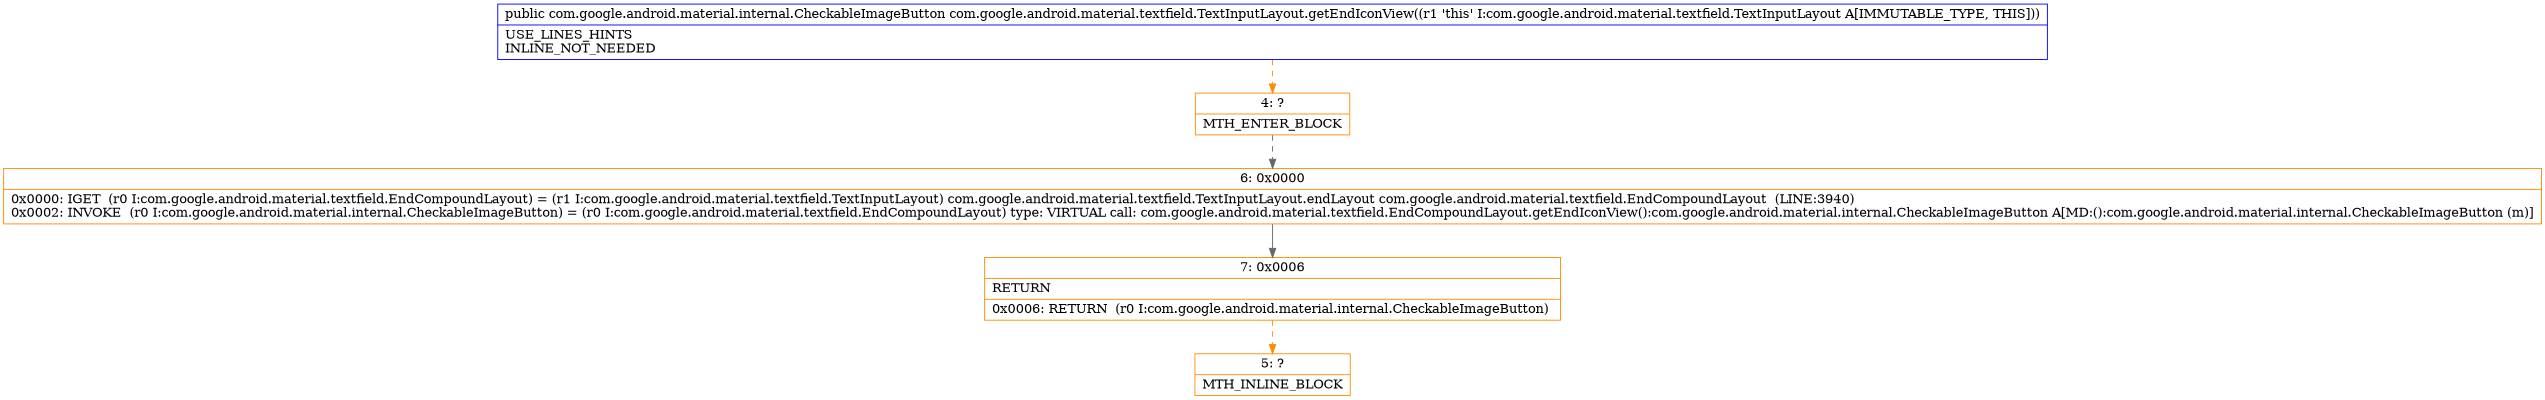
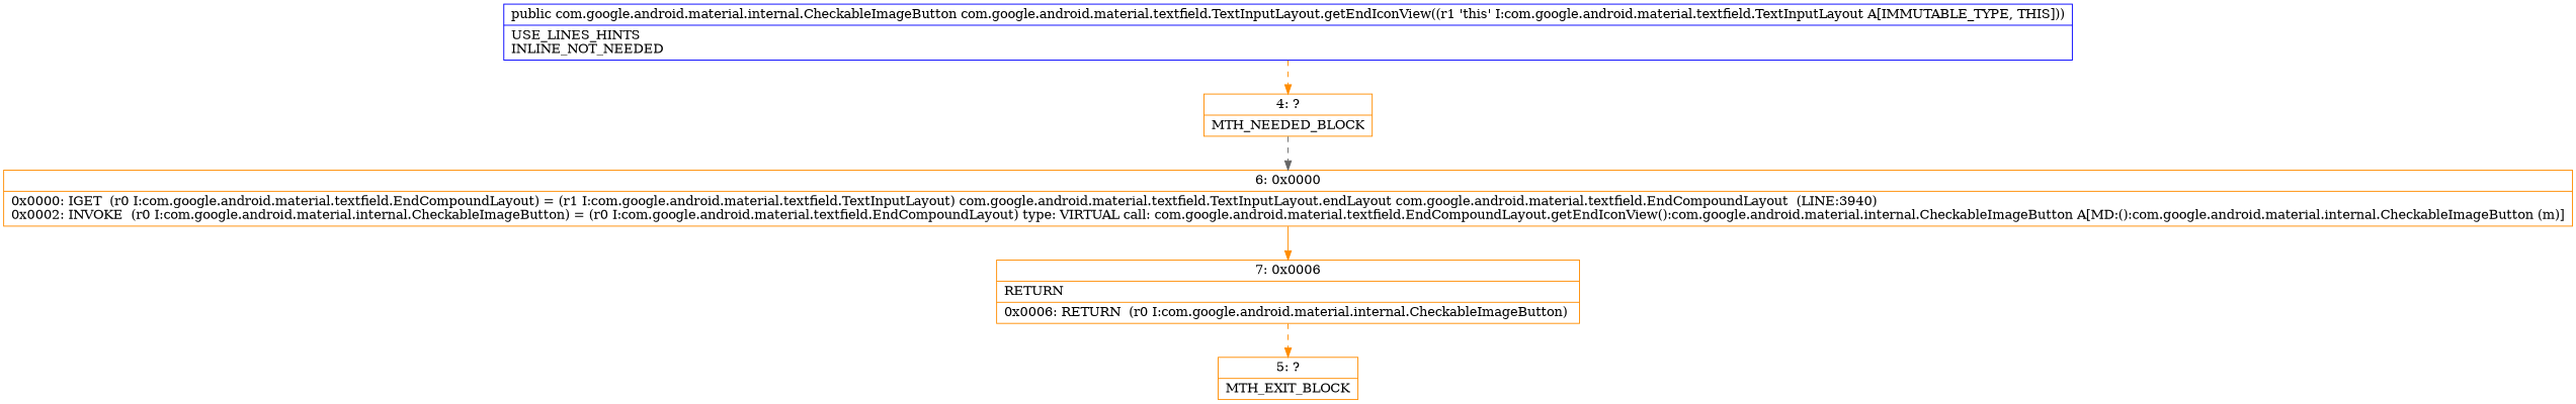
  digraph {
    node [color=darkorange shape=record]
    edge [color=gray40 style=dashed]
-   n1 [label="{4\:\ ?|MTH_ENTER_BLOCK\l}"]
+   n1 [label="{4\:\ ?|MTH_NEEDED_BLOCK\l}"]
    n2 [label="{6\:\ 0x0000|0x0000: IGET  (r0 I:com.google.android.material.textfield.EndCompoundLayout) = (r1 I:com.google.android.material.textfield.TextInputLayout) com.google.android.material.textfield.TextInputLayout.endLayout com.google.android.material.textfield.EndCompoundLayout  (LINE:3940)\l0x0002: INVOKE  (r0 I:com.google.android.material.internal.CheckableImageButton) = (r0 I:com.google.android.material.textfield.EndCompoundLayout) type: VIRTUAL call: com.google.android.material.textfield.EndCompoundLayout.getEndIconView():com.google.android.material.internal.CheckableImageButton A[MD:():com.google.android.material.internal.CheckableImageButton (m)]\l}"]
    n3 [label="{7\:\ 0x0006|RETURN\l|0x0006: RETURN  (r0 I:com.google.android.material.internal.CheckableImageButton) \l}"]
-   n4 [label="{5\:\ ?|MTH_INLINE_BLOCK\l}"]
+   n4 [label="{5\:\ ?|MTH_EXIT_BLOCK\l}"]
    n5 [color=blue label="{public com.google.android.material.internal.CheckableImageButton com.google.android.material.textfield.TextInputLayout.getEndIconView((r1 'this' I:com.google.android.material.textfield.TextInputLayout A[IMMUTABLE_TYPE, THIS]))  | USE_LINES_HINTS\lINLINE_NOT_NEEDED\l}"]
    n1 -> n2
-   n2 -> n3 [style=solid]
+   n2 -> n3 [color=darkorange style=solid]
    n3 -> n4 [color=darkorange]
    n5 -> n1 [color=darkorange]
  }
